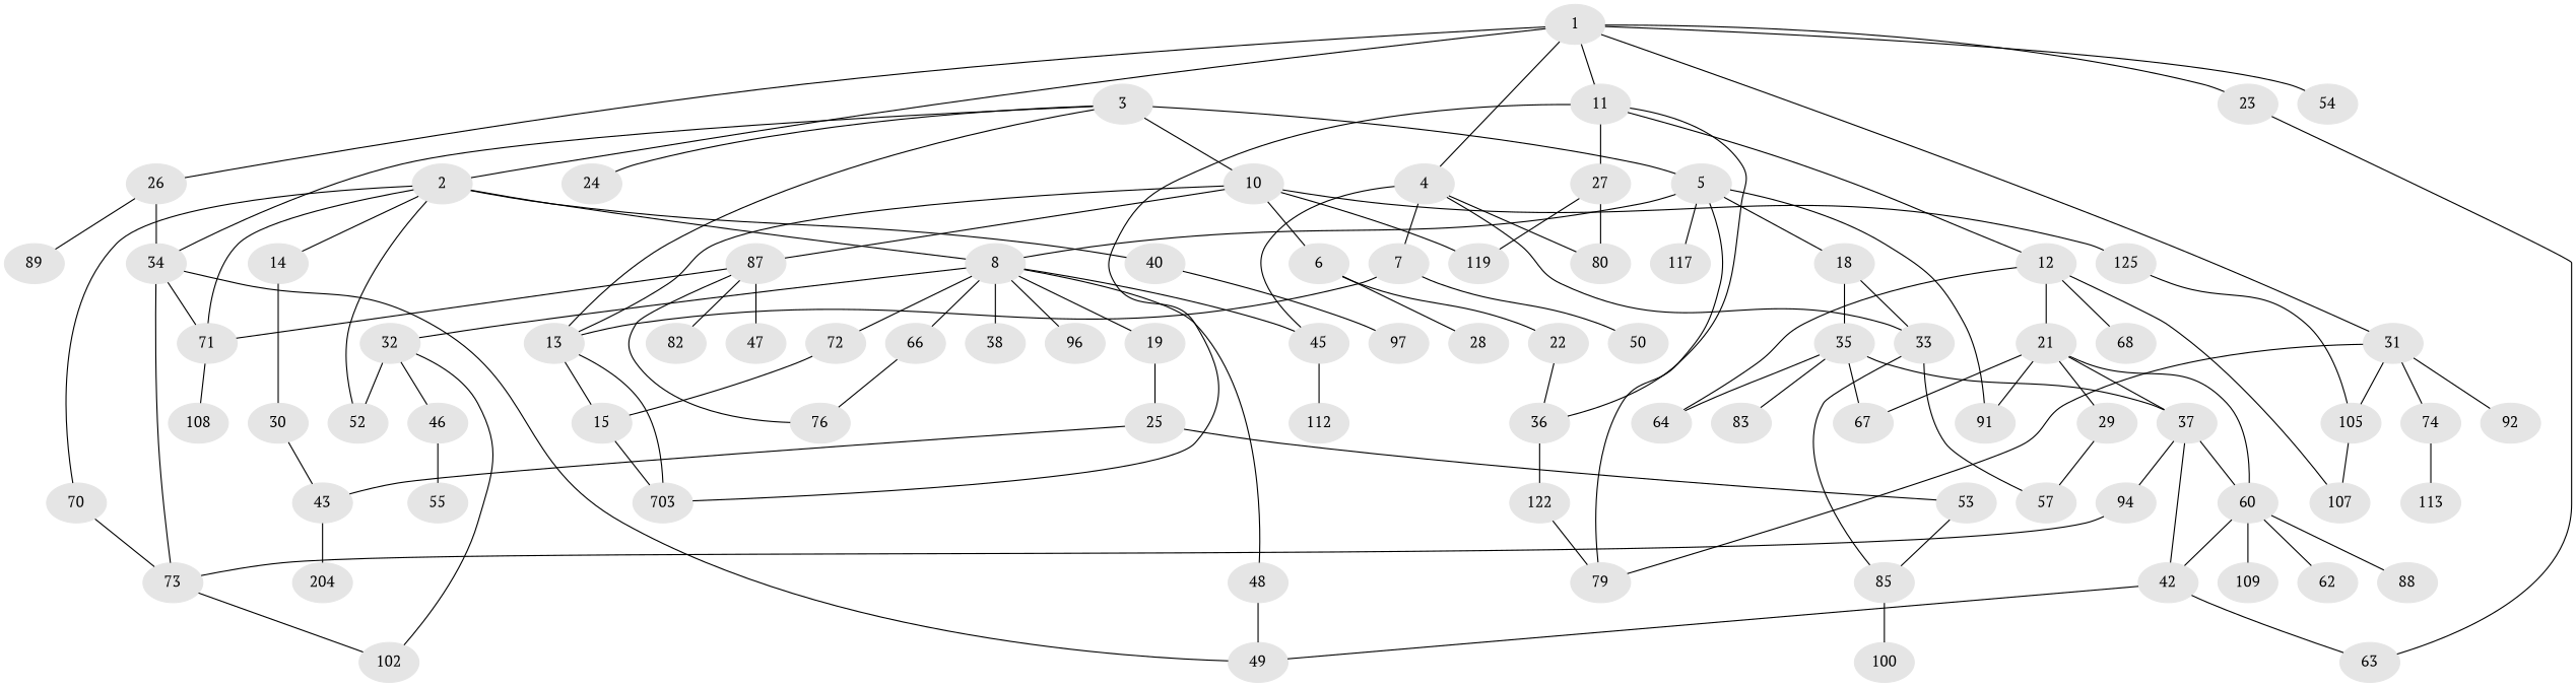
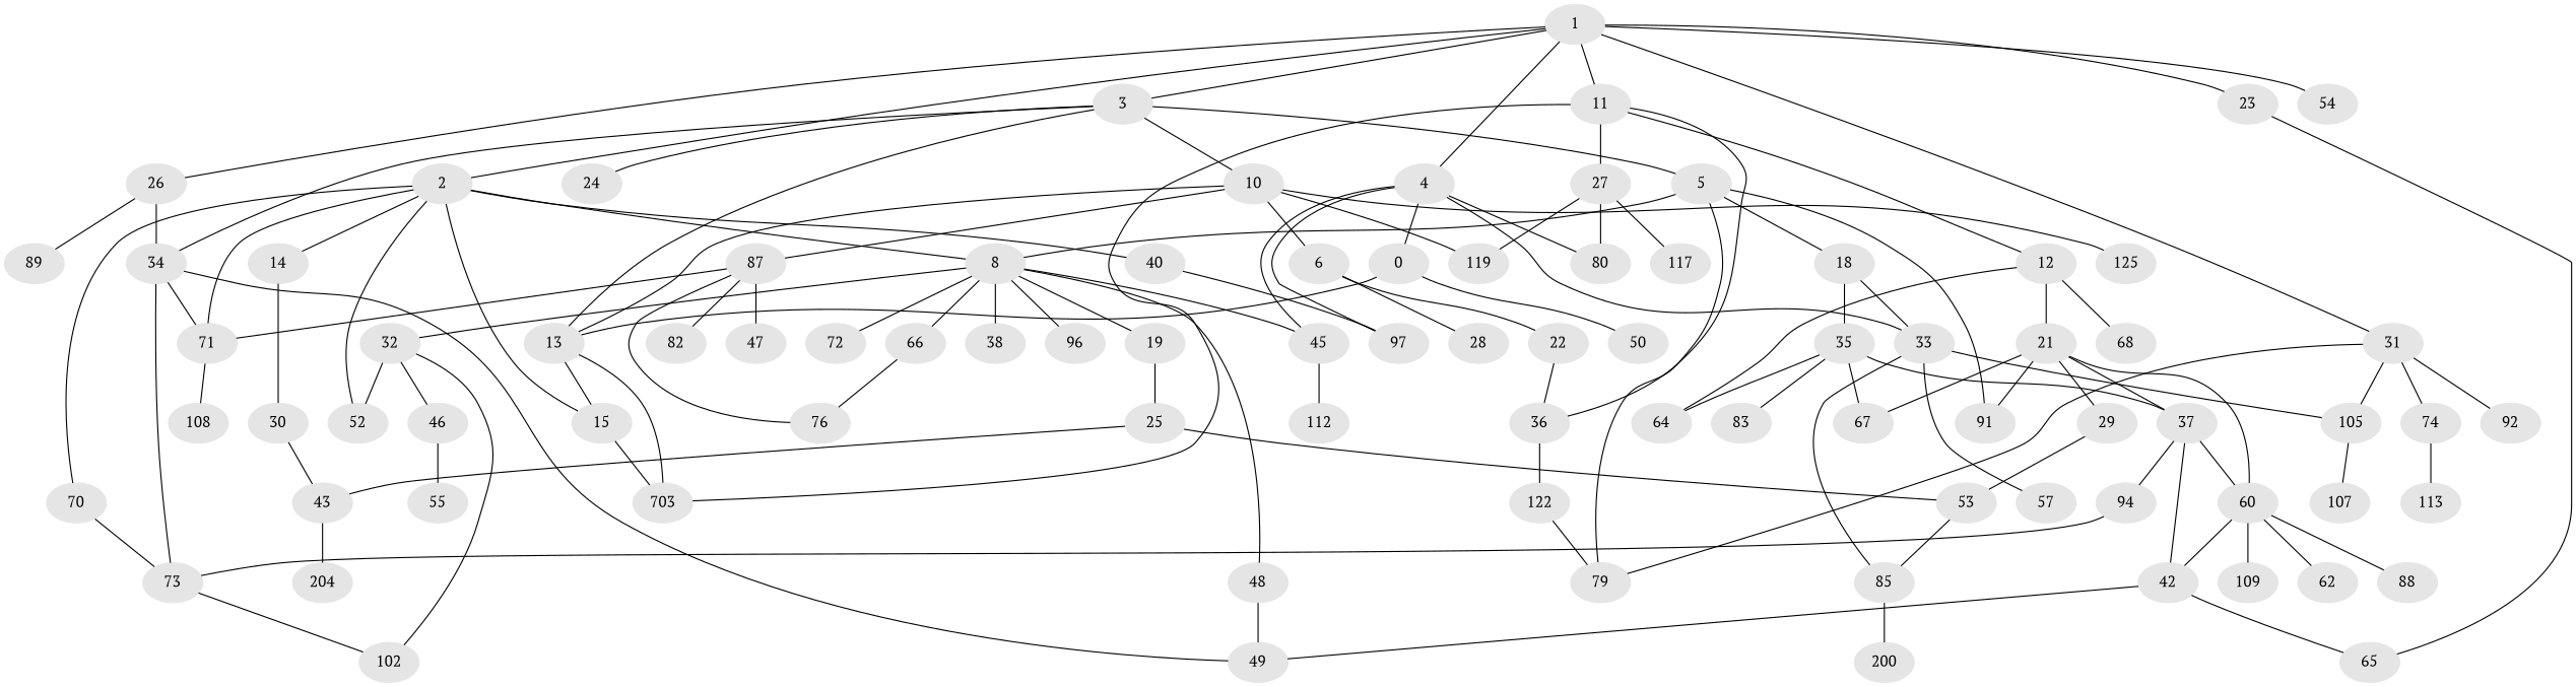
  graph {
    fontname="PT Serif"
    node [color=gray90 fontname="PT Serif" style=filled]
    edge [fontname="PT Serif"]
    2 [super="+16"]
    8 [super="+20+9+51"]
    14
    15
    40
    n6 [label=52]
    70
    71
    1
    3
    4 [super="+39"]
    11
    23
    26
    31 [super="+124+118+93"]
    54
    5
    10 [super="+87"]
    13 [super="+52"]
    24
    34 [super="+61+59"]
-   7
+   7 [label=0]
    33
    45 [super="+63"]
    97
    80
    27
    12
    36
    n30 [label=703]
-   65 [label=63]
+   65
    89
    79
    74
    92
    105 [super="+127"]
    19 [super="+125+75"]
    32
    38
    48
    66
    72
    96
    30 [super="+86"]
    73 [super="+116+115"]
    108 [super="+130"]
    18
    91
    6
    22
    28 [super="+69"]
    n52 [label=87 super="+81"]
    119
    n54 [label=125]
    49 [super="+99"]
    50
    117
    57
    85
    112
    35
    25
    46
    102
    76
    47
    82
    21 [super="+110"]
    64 [super="+94"]
    68
    107
    122
    29
    37 [super="+131"]
    60 [super="+77"]
    67 [super="+101"]
    43
    83
    53 [super="+55+58"]
    42
    n81 [label=94]
    62
    88
    109
    n85 [label=204]
    113
    n87 [label=55]
-   100
+   100 [label=200]
    2 -- 8
    2 -- 14
-   72 -- 15
+   2 -- 15
    2 -- 40
    2 -- n6
    2 -- 70
    2 -- 71
    8 -- 45
    8 -- 19
    8 -- 32
    8 -- 38
    8 -- 48
    8 -- 66
    8 -- 72 [weight=2]
    8 -- 96
    14 -- 30
    15 -- n30
    40 -- 97
    70 -- 73
    71 -- 108
    1 -- 2
+   1 -- 3
    1 -- 4
    1 -- 11
    1 -- 23
    1 -- 26
    1 -- 31
    1 -- 54
    3 -- 5
    3 -- 10
    3 -- 13
    3 -- 24
    3 -- 34
    4 -- 7
    4 -- 33
    4 -- 45
+   4 -- 97
    4 -- 80
    11 -- 27
    11 -- 12
    11 -- 36
    11 -- n30
    23 -- 65
    26 -- 34
    26 -- 89
    31 -- 79
    31 -- 74
    31 -- 92
    31 -- 105
    5 -- 8
    5 -- 79
    5 -- 18
    5 -- 91
    10 -- 13
    10 -- 6
    10 -- n52
    10 -- 119
    10 -- n54
    13 -- 15
    13 -- n30
    34 -- 71
    34 -- 73
    34 -- 49
    7 -- 13
    7 -- 50
-   n54 -- 105
+   33 -- 105
    33 -- 57
    33 -- 85
    45 -- 112
    27 -- 80
    27 -- 119
-   5 -- 117
+   27 -- 117
    12 -- 21
    12 -- 64
    12 -- 68
-   12 -- 107
    36 -- 122
    74 -- 113
    105 -- 107
    19 -- 25
    32 -- n6
    32 -- 46
    32 -- 102
    48 -- 49
    66 -- 76
    30 -- 43
    73 -- 102
    18 -- 33
    18 -- 35
    6 -- 22
    6 -- 28
    22 -- 36
    n52 -- 71
    n52 -- 76
    n52 -- 47 [weight=2]
    n52 -- 82
    85 -- 100
    35 -- 64
    35 -- 37
    35 -- 67
    35 -- 83
    25 -- 43
    25 -- 53
    46 -- n87
    21 -- 91
    21 -- 29
    21 -- 37
    21 -- 60
    21 -- 67
    122 -- 79
-   29 -- 57
+   29 -- 53
    37 -- 60
    37 -- 42
    37 -- n81
    60 -- 42
    60 -- 62
    60 -- 88
    60 -- 109
    43 -- n85
    53 -- 85
    42 -- 65
    42 -- 49
    n81 -- 73
  }
